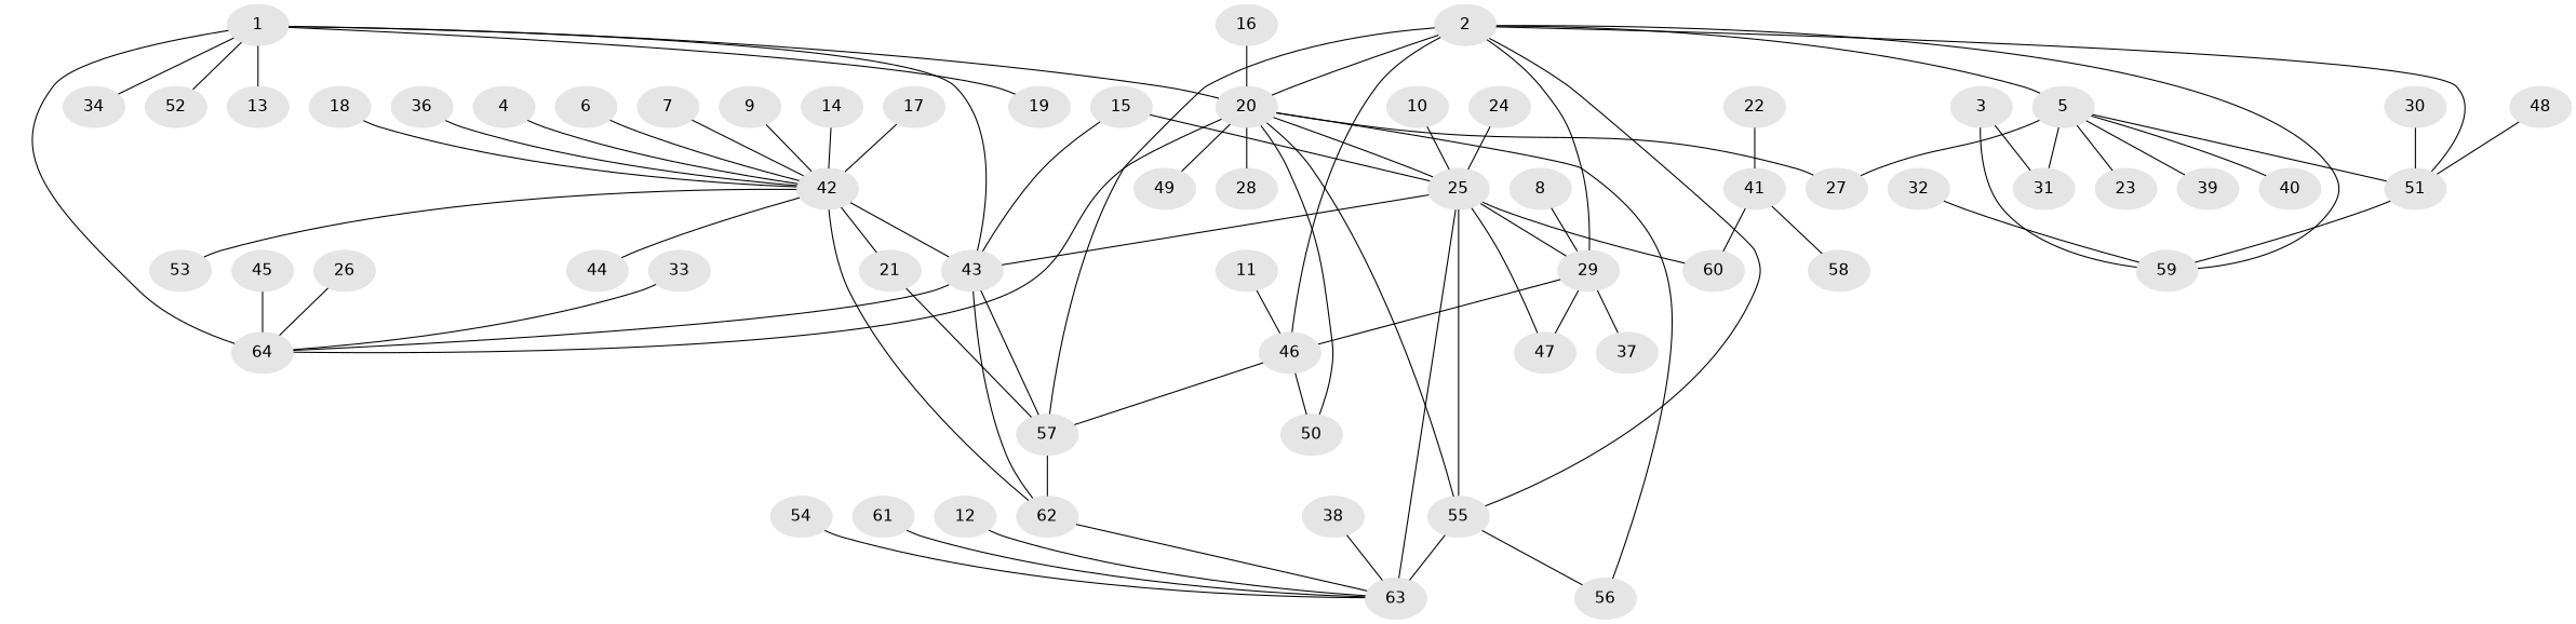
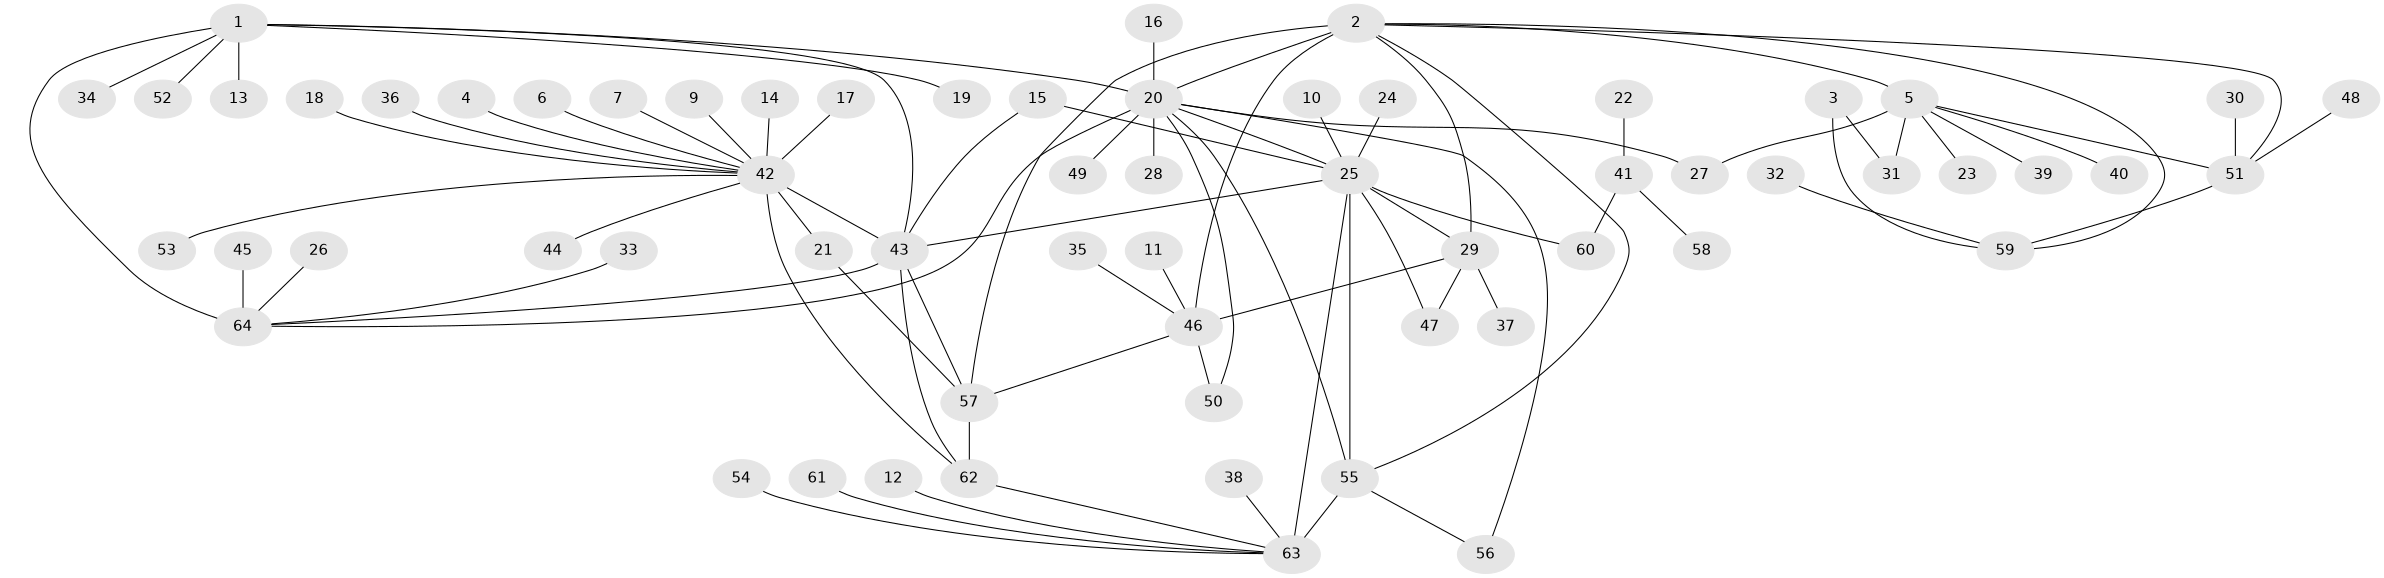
  graph {
    fontname="DejaVu Sans"
    node [color=gray90 fontname="DejaVu Sans" style=filled]
    edge [fontname="DejaVu Sans" weight=1.0]
    1
    13
    19
    20
    34
    43
    52
    64
    55
    27
    25
    28
    49
    50
    56
    57
    62
    2
    5
    29
    46
    51
    59
    31
    23
    39
    40
    47
    37
    63
    3
    4
    42
    21
    44
    53
    6
    7
-   8
    9
    10
    60
    11
    12
    14
    15
    16
    17
    18
    22
    41
    58
    24
    26
    30
    32
    33
+   35
    36
    38
    45
    48
    54
    61
    1 -- 13
    1 -- 19
    1 -- 20 [weight=4.0]
    1 -- 34
    1 -- 43
    1 -- 52
    1 -- 64 [weight=4.0]
    20 -- 64
    20 -- 55
    20 -- 27
    20 -- 25
    20 -- 28
    20 -- 49
    20 -- 50
    20 -- 56
    43 -- 64
    43 -- 57
    43 -- 62
    55 -- 56
    55 -- 63 [weight=6.0]
    25 -- 43
    25 -- 55 [weight=2.0]
    25 -- 29
    25 -- 47
    25 -- 63 [weight=3.0]
    25 -- 60
    57 -- 62
    62 -- 63
    2 -- 20 [weight=2.0]
    2 -- 55
    2 -- 57
    2 -- 5 [weight=3.0]
    2 -- 29
    2 -- 46 [weight=4.0]
    2 -- 51
    2 -- 59
    5 -- 27
    5 -- 51 [weight=3.0]
    5 -- 31 [weight=3.0]
    5 -- 23
    5 -- 39
    5 -- 40
    29 -- 46 [weight=4.0]
    29 -- 47
    29 -- 37
    46 -- 50
    46 -- 57
    51 -- 59
    3 -- 59
    3 -- 31
    4 -- 42
    42 -- 43 [weight=3.0]
    42 -- 62 [weight=3.0]
    42 -- 21 [weight=3.0]
    42 -- 44
    42 -- 53
    21 -- 57
    6 -- 42
    7 -- 42
-   8 -- 29
    9 -- 42
    10 -- 25
    11 -- 46
    12 -- 63
    14 -- 42
    15 -- 43
    15 -- 25
    16 -- 20
    17 -- 42
    18 -- 42
    22 -- 41
    41 -- 60
    41 -- 58
    24 -- 25
    26 -- 64
    30 -- 51
    32 -- 59
    33 -- 64
+   35 -- 46
    36 -- 42
    38 -- 63
    45 -- 64
    48 -- 51
    54 -- 63
    61 -- 63
  }
